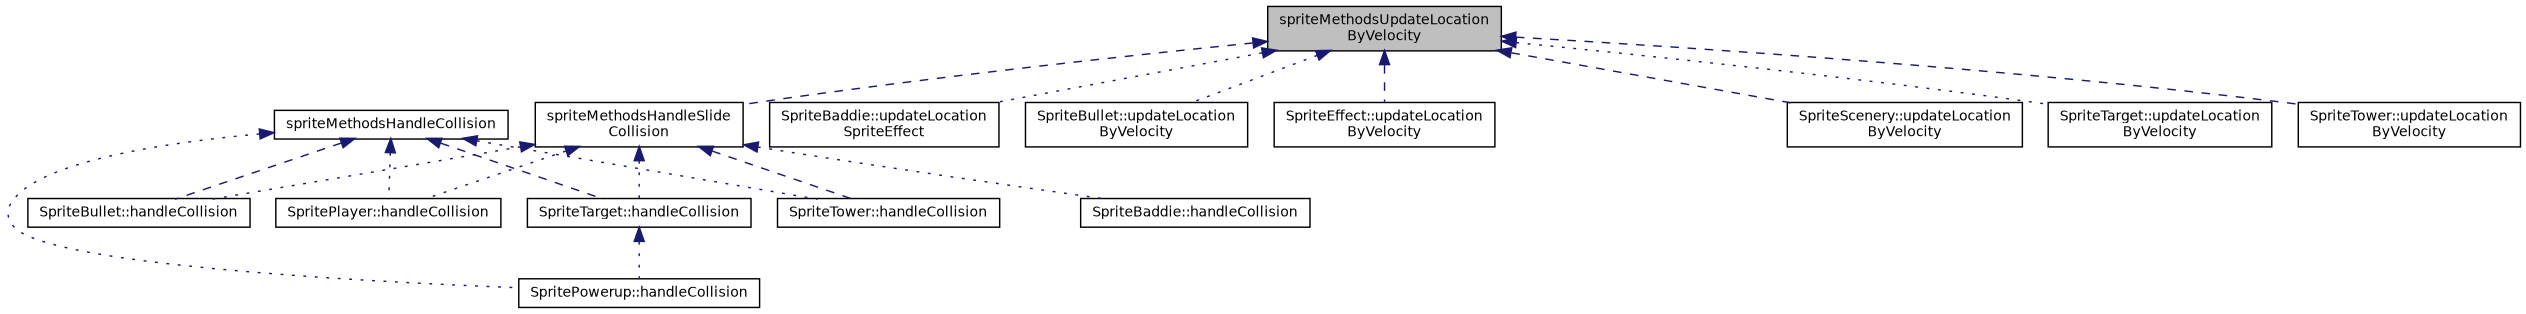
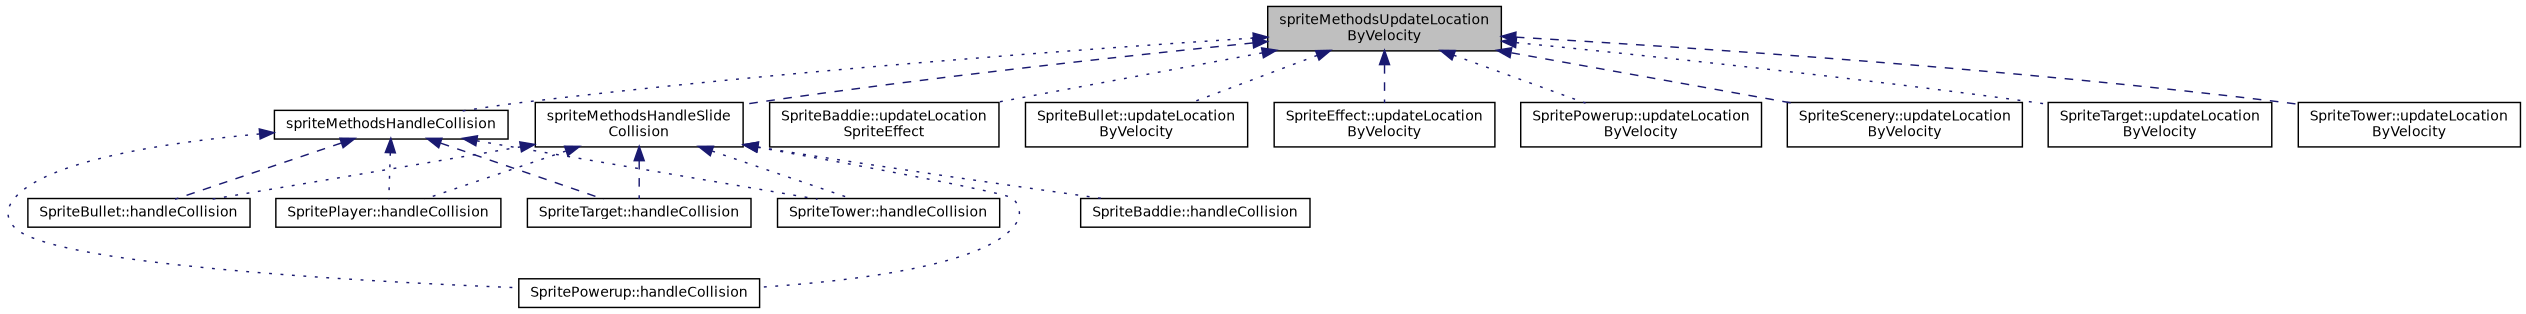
  digraph {
    rankdir=TB
    node [color=black fillcolor=white fontname=Helvetica fontsize=10 shape=record style=filled]
    edge [color=midnightblue dir=back fontname=Helvetica fontsize=10 labelfontname=Helvetica labelfontsize=10 style=dotted]
    n1 [fillcolor=grey75 fontcolor=black height=0.2 label="spriteMethodsUpdateLocation\lByVelocity" width=0.4]
    n2 [height=0.2 label=spriteMethodsHandleCollision width=0.4]
    n3 [height=0.2 label="spriteMethodsHandleSlide\lCollision" width=0.4]
    n4 [height=0.2 label="SpriteBaddie::updateLocation\lSpriteEffect" width=0.4]
    n5 [height=0.2 label="SpriteBullet::updateLocation\lByVelocity" width=0.4]
    n6 [height=0.2 label="SpriteEffect::updateLocation\lByVelocity" width=0.4]
+   n7 [height=0.2 label="SpritePowerup::updateLocation\lByVelocity" width=0.4]
    n8 [height=0.2 label="SpriteScenery::updateLocation\lByVelocity" width=0.4]
    n9 [height=0.2 label="SpriteTarget::updateLocation\lByVelocity" width=0.4]
    n10 [height=0.2 label="SpriteTower::updateLocation\lByVelocity" width=0.4]
    n11 [height=0.2 label="SpriteBullet::handleCollision" width=0.4]
    n12 [height=0.2 label="SpritePlayer::handleCollision" width=0.4]
    n13 [height=0.2 label="SpritePowerup::handleCollision" width=0.4]
    n14 [height=0.2 label="SpriteTarget::handleCollision" width=0.4]
    n15 [height=0.2 label="SpriteTower::handleCollision" width=0.4]
    n16 [height=0.2 label="SpriteBaddie::handleCollision" width=0.4]
+   n1 -> n2
    n1 -> n3 [style=dashed]
    n1 -> n4
    n1 -> n5
    n1 -> n6 [style=dashed]
+   n1 -> n7
    n1 -> n8 [style=dashed]
    n1 -> n9
    n1 -> n10 [style=dashed]
    n2 -> n11 [style=dashed]
    n2 -> n12
    n2 -> n13
    n2 -> n14 [style=dashed]
    n2 -> n15
    n3 -> n11
    n3 -> n12
-   n14 -> n13
-   n3 -> n14
-   n3 -> n15 [style=dashed]
+   n3 -> n13
+   n3 -> n14 [style=dashed]
+   n3 -> n15
    n3 -> n16
  }
